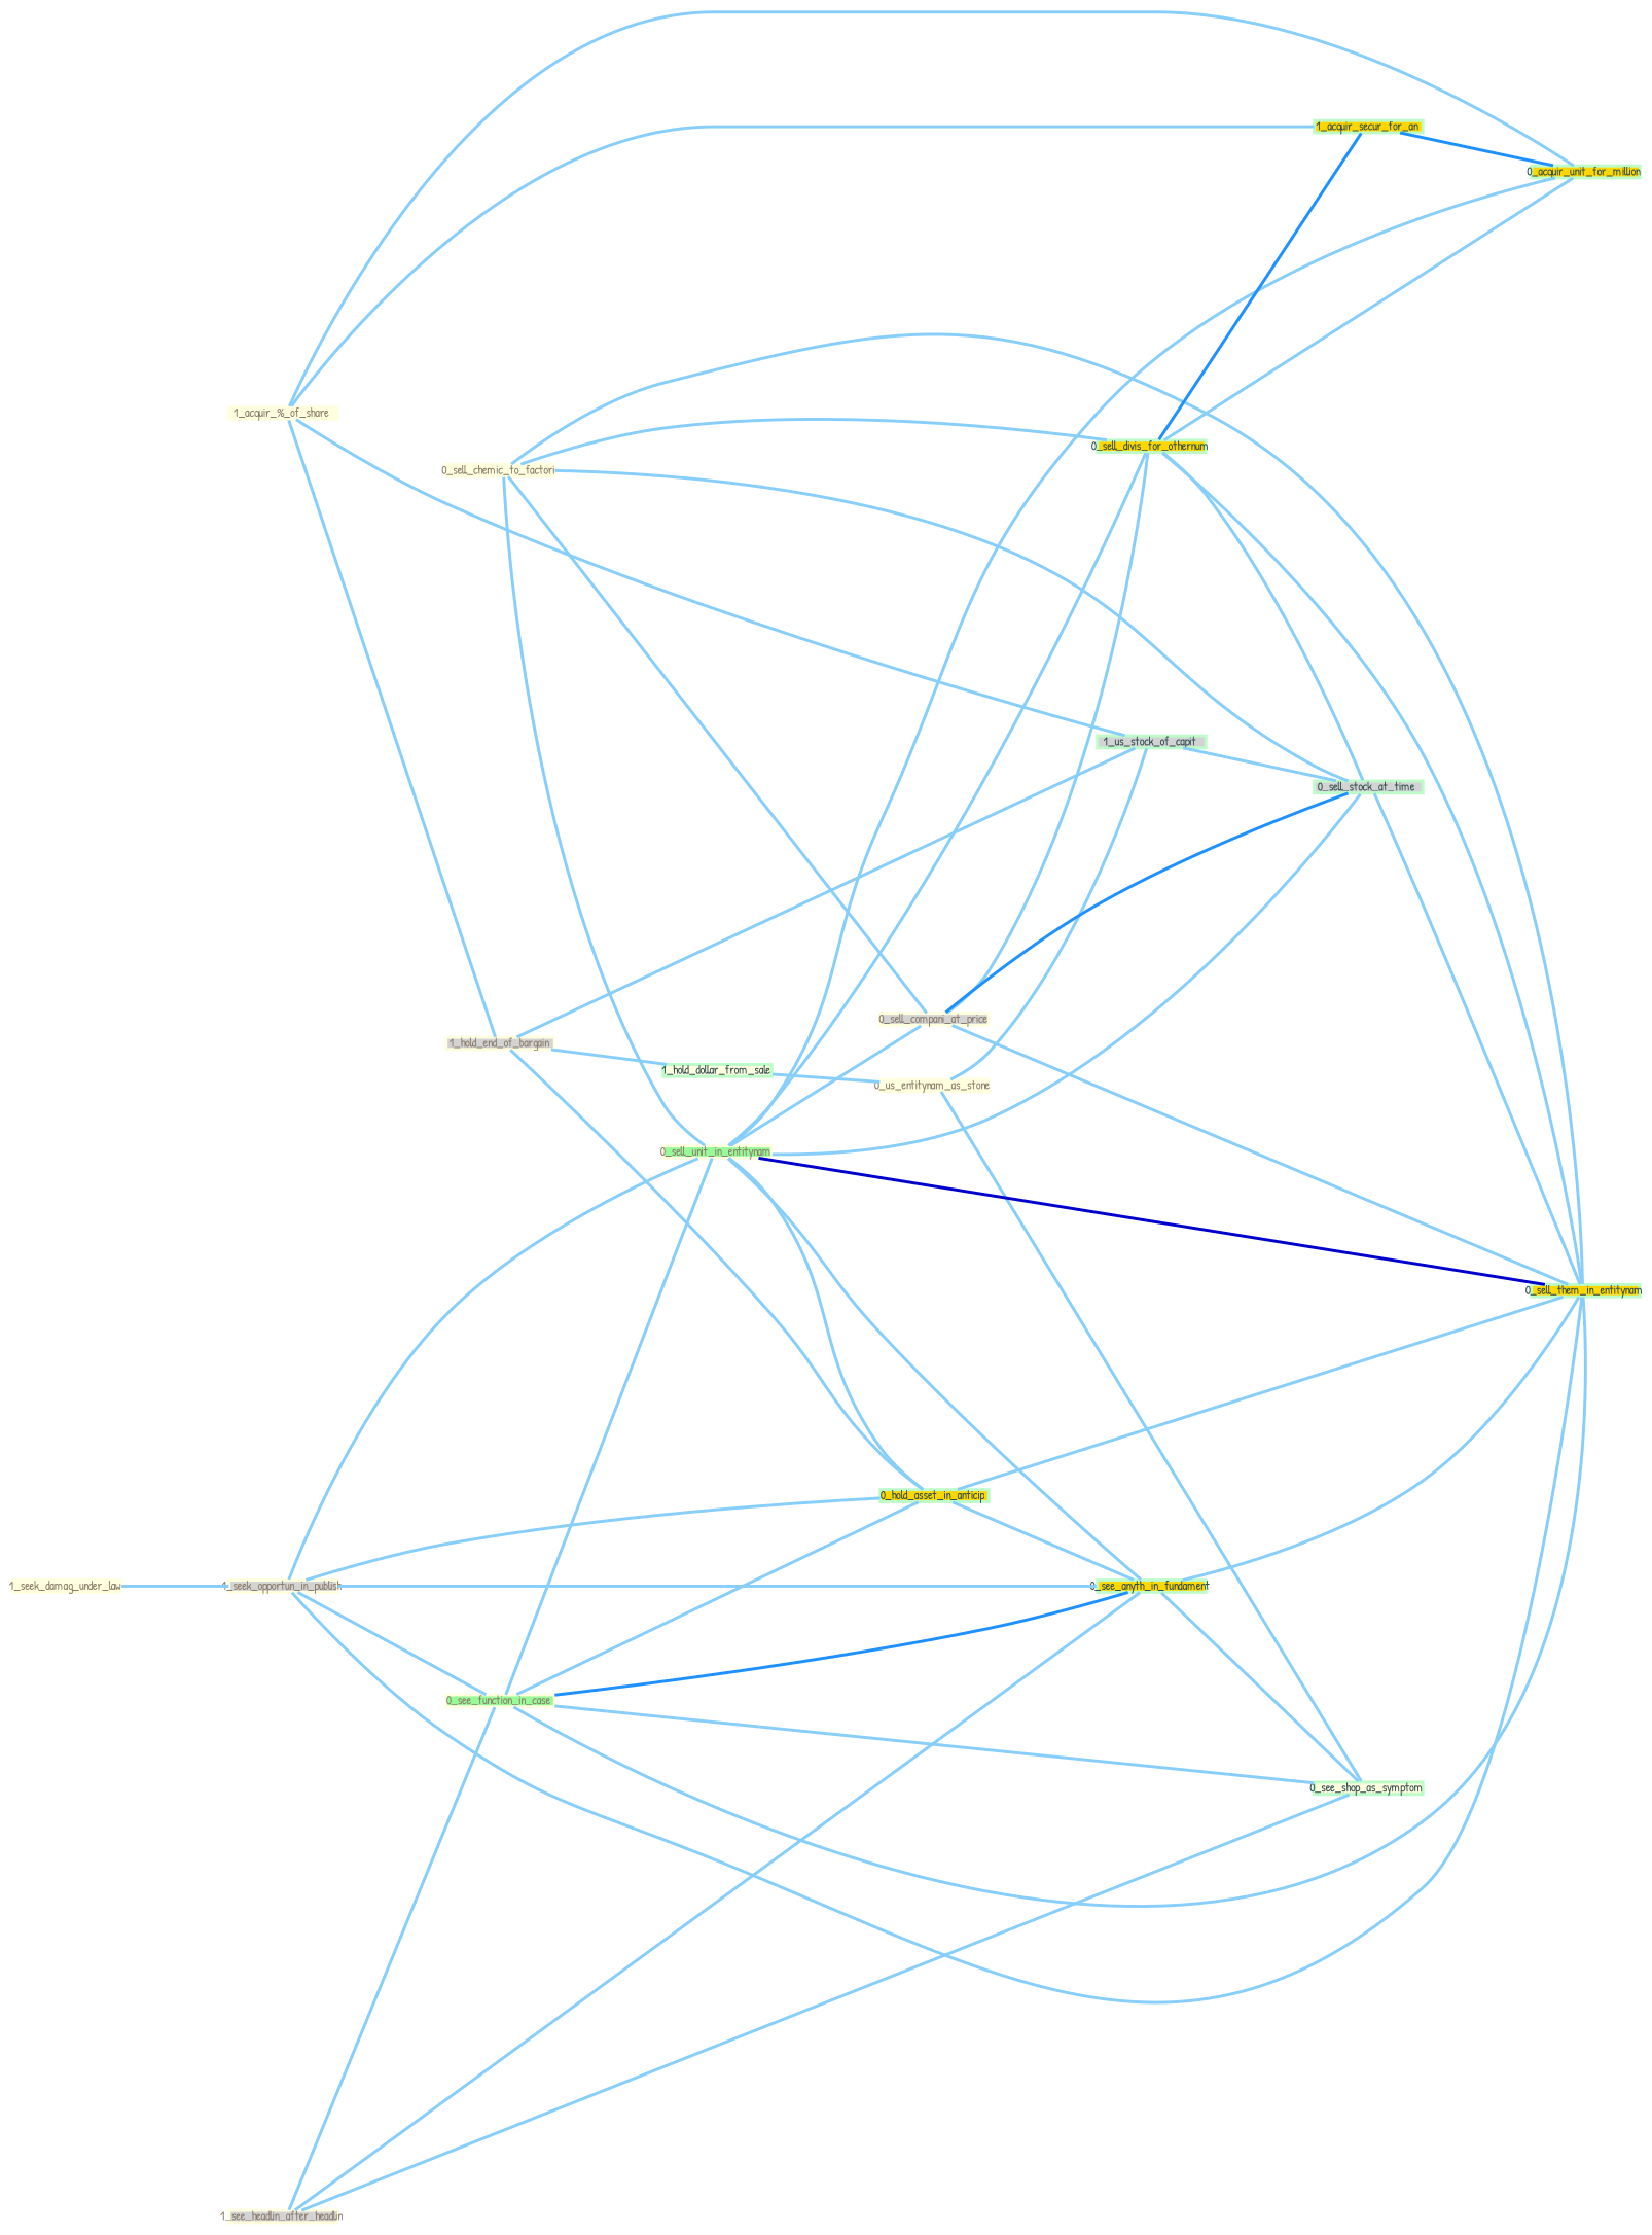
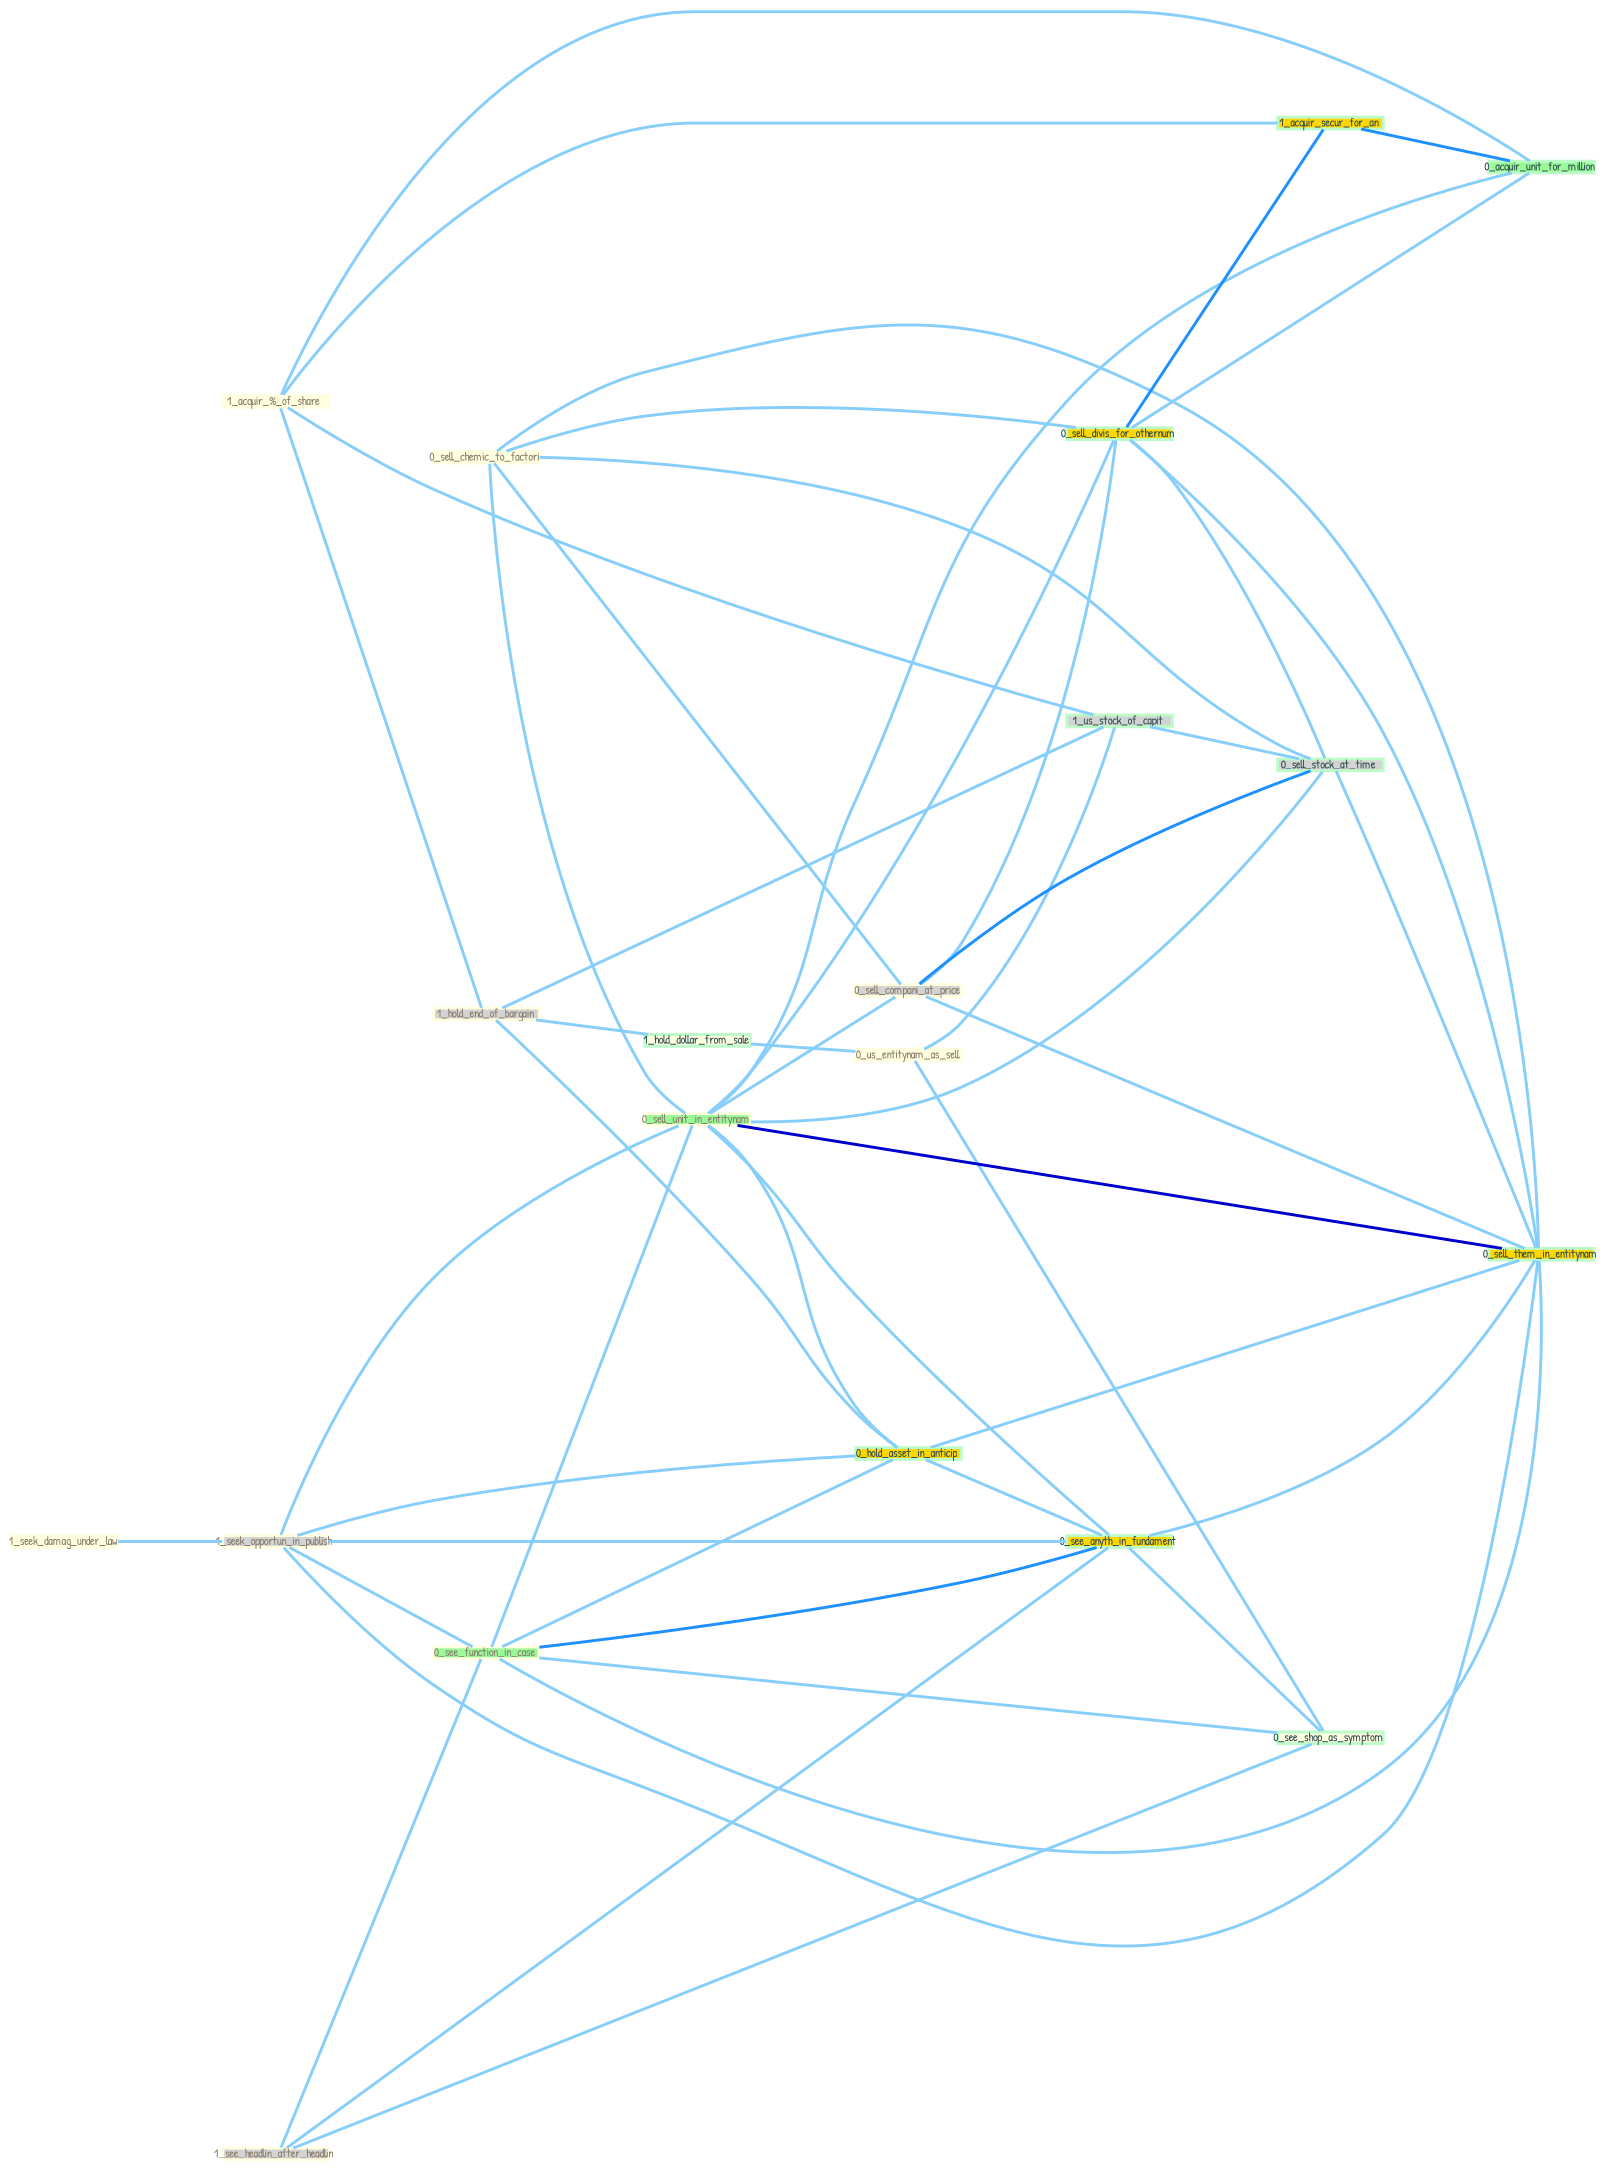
  graph {
    fontname="Patrick Hand"
    rankdir=LR
    node [color="#ffffe0" fillcolor=lightyellow fixedsize=true fontcolor="#8b7d6b" fontname="Patrick Hand" fontsize=4 shape=polygon style=filled]
    edge [color="#87cefa" fontname="Patrick Hand" w=1]
-   "0_us_entitynam_as_stone " [height=.06 width=.5]
+   "0_us_entitynam_as_stone " [height=.06 width=.5 label="0_us_entitynam_as_sell"]
    "0_sell_chemic_to_factori " [height=.06 width=.5]
    "1_acquir_%_of_share " [height=.06 width=.5]
    "1_seek_damag_under_law " [height=.06 width=.5]
    "1_seek_opportun_in_publish " [fillcolor=lightgrey height=.06 width=.5]
    "1_see_headlin_after_headlin " [fillcolor=lightgrey height=.06 width=.5]
    "0_see_function_in_case " [fillcolor=palegreen height=.06 width=.5]
    "1_hold_end_of_bargain " [fillcolor=lightgrey height=.06 width=.5]
    "0_sell_unit_in_entitynam " [fillcolor=palegreen height=.06 width=.5]
    "0_sell_compani_at_price " [fillcolor=lightgrey height=.06 width=.5]
    "1_us_stock_of_capit " [color="#BDFCC9" fillcolor=lightgrey fontcolor="#2f4f4f" height=.06 width=.5]
    "0_see_shop_as_symptom " [color="#BDFCC9" fontcolor="#2f4f4f" height=.06 width=.5]
    "0_sell_divis_for_othernum " [color="#BDFCC9" fillcolor=gold fontcolor="#2f4f4f" height=.06 width=.5]
    "0_sell_stock_at_time " [color="#BDFCC9" fillcolor=lightgrey fontcolor="#2f4f4f" height=.06 width=.5]
    "0_sell_them_in_entitynam " [color="#BDFCC9" fillcolor=gold fontcolor="#2f4f4f" height=.06 width=.5]
    "1_acquir_secur_for_an " [color="#BDFCC9" fillcolor=gold fontcolor="#2f4f4f" height=.06 width=.5]
-   "0_acquir_unit_for_million " [color="#BDFCC9" fillcolor=gold fontcolor="#2f4f4f" height=.06 width=.5]
+   "0_acquir_unit_for_million " [color="#BDFCC9" fillcolor=palegreen fontcolor="#2f4f4f" height=.06 width=.5]
    "0_hold_asset_in_anticip " [color="#BDFCC9" fillcolor=gold fontcolor="#2f4f4f" height=.06 width=.5]
    "0_see_anyth_in_fundament " [color="#BDFCC9" fillcolor=gold fontcolor="#2f4f4f" height=.06 width=.5]
    "1_hold_dollar_from_sale " [color="#BDFCC9" fontcolor="#2f4f4f" height=.06 width=.5]
    subgraph sub_1 {
      "0_us_entitynam_as_stone "
      "0_sell_chemic_to_factori "
      "1_acquir_%_of_share "
      "1_seek_damag_under_law "
      "1_seek_opportun_in_publish "
      "1_see_headlin_after_headlin "
      "0_see_function_in_case "
      "1_hold_end_of_bargain "
      "0_sell_unit_in_entitynam "
      "0_sell_compani_at_price "
    }
    subgraph sub_2 {
    }
    "0_us_entitynam_as_stone " -- "1_us_stock_of_capit "
    "0_us_entitynam_as_stone " -- "0_see_shop_as_symptom "
    "0_sell_chemic_to_factori " -- "0_sell_unit_in_entitynam "
    "0_sell_chemic_to_factori " -- "0_sell_compani_at_price "
    "0_sell_chemic_to_factori " -- "0_sell_divis_for_othernum "
    "0_sell_chemic_to_factori " -- "0_sell_stock_at_time "
    "0_sell_chemic_to_factori " -- "0_sell_them_in_entitynam "
    "1_acquir_%_of_share " -- "1_hold_end_of_bargain "
    "1_acquir_%_of_share " -- "1_us_stock_of_capit "
    "1_acquir_%_of_share " -- "1_acquir_secur_for_an "
    "1_acquir_%_of_share " -- "0_acquir_unit_for_million "
    "1_seek_damag_under_law " -- "1_seek_opportun_in_publish "
    "1_seek_opportun_in_publish " -- "0_see_function_in_case "
    "1_seek_opportun_in_publish " -- "0_sell_unit_in_entitynam "
    "1_seek_opportun_in_publish " -- "0_sell_them_in_entitynam "
    "1_seek_opportun_in_publish " -- "0_hold_asset_in_anticip "
    "1_seek_opportun_in_publish " -- "0_see_anyth_in_fundament "
    "1_see_headlin_after_headlin " -- "0_see_function_in_case "
    "1_see_headlin_after_headlin " -- "0_see_shop_as_symptom "
    "1_see_headlin_after_headlin " -- "0_see_anyth_in_fundament "
    "0_see_function_in_case " -- "0_sell_unit_in_entitynam "
    "0_see_function_in_case " -- "0_see_shop_as_symptom "
    "0_see_function_in_case " -- "0_sell_them_in_entitynam "
    "0_see_function_in_case " -- "0_hold_asset_in_anticip "
    "0_see_function_in_case " -- "0_see_anyth_in_fundament " [color="#1e90ff" w=2]
    "1_hold_end_of_bargain " -- "1_us_stock_of_capit "
    "1_hold_end_of_bargain " -- "0_hold_asset_in_anticip "
    "1_hold_end_of_bargain " -- "1_hold_dollar_from_sale "
    "0_sell_unit_in_entitynam " -- "0_sell_compani_at_price "
    "0_sell_unit_in_entitynam " -- "0_sell_divis_for_othernum "
    "0_sell_unit_in_entitynam " -- "0_sell_stock_at_time "
    "0_sell_unit_in_entitynam " -- "0_sell_them_in_entitynam " [color="#0000cd" w=3]
    "0_sell_unit_in_entitynam " -- "0_acquir_unit_for_million "
    "0_sell_unit_in_entitynam " -- "0_hold_asset_in_anticip "
    "0_sell_unit_in_entitynam " -- "0_see_anyth_in_fundament "
    "0_sell_compani_at_price " -- "0_sell_divis_for_othernum "
    "0_sell_compani_at_price " -- "0_sell_stock_at_time " [color="#1e90ff" w=2]
    "0_sell_compani_at_price " -- "0_sell_them_in_entitynam "
    "1_us_stock_of_capit " -- "0_sell_stock_at_time "
    "0_sell_divis_for_othernum " -- "0_sell_stock_at_time "
    "0_sell_divis_for_othernum " -- "0_sell_them_in_entitynam "
    "0_sell_divis_for_othernum " -- "1_acquir_secur_for_an " [color="#1e90ff"]
    "0_sell_divis_for_othernum " -- "0_acquir_unit_for_million "
    "0_sell_stock_at_time " -- "0_sell_them_in_entitynam "
    "1_acquir_secur_for_an " -- "0_acquir_unit_for_million " [color="#1e90ff" w=2]
    "0_hold_asset_in_anticip " -- "0_sell_them_in_entitynam "
    "0_hold_asset_in_anticip " -- "0_see_anyth_in_fundament "
    "0_see_anyth_in_fundament " -- "0_see_shop_as_symptom "
    "0_see_anyth_in_fundament " -- "0_sell_them_in_entitynam "
    "1_hold_dollar_from_sale " -- "0_us_entitynam_as_stone "
  }
